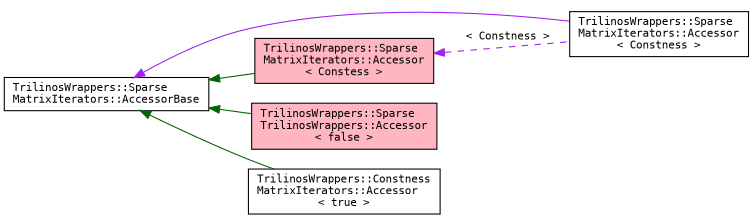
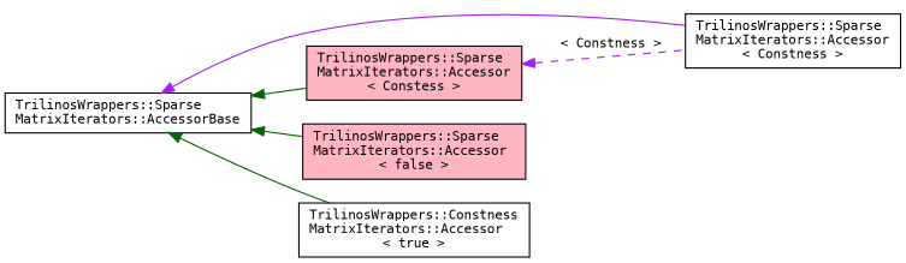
  digraph {
    fontname="DejaVu Sans Mono"
    rankdir=LR
    node [color=black fillcolor=white fontname="DejaVu Sans Mono" fontsize=10 shape=record style=filled]
    edge [color=darkgreen dir=back fontname="DejaVu Sans Mono" fontsize=10 labelfontname=Helvetica labelfontsize=10 style=solid]
    n1 [fontcolor=black height=0.2 label="TrilinosWrappers::Sparse\lMatrixIterators::AccessorBase" width=0.4]
    n2 [height=0.2 label="TrilinosWrappers::Sparse\lMatrixIterators::Accessor\l\< Constness \>" width=0.4]
    n3 [fillcolor=lightpink height=0.2 label="TrilinosWrappers::Sparse\lMatrixIterators::Accessor\l\< Constess \>" width=0.4]
-   n4 [fillcolor=lightpink height=0.2 label="TrilinosWrappers::Sparse\lTrilinosWrappers::Accessor\l\< false \>" width=0.4]
+   n4 [fillcolor=lightpink height=0.2 label="TrilinosWrappers::Sparse\lMatrixIterators::Accessor\l\< false \>" width=0.4]
    n5 [height=0.2 label="TrilinosWrappers::Constness\lMatrixIterators::Accessor\l\< true \>" width=0.4]
    n1 -> n2 [color=purple]
    n1 -> n3
    n1 -> n4
    n1 -> n5
    n3 -> n2 [color=purple label=" \< Constness \>" style=dashed]
  }
